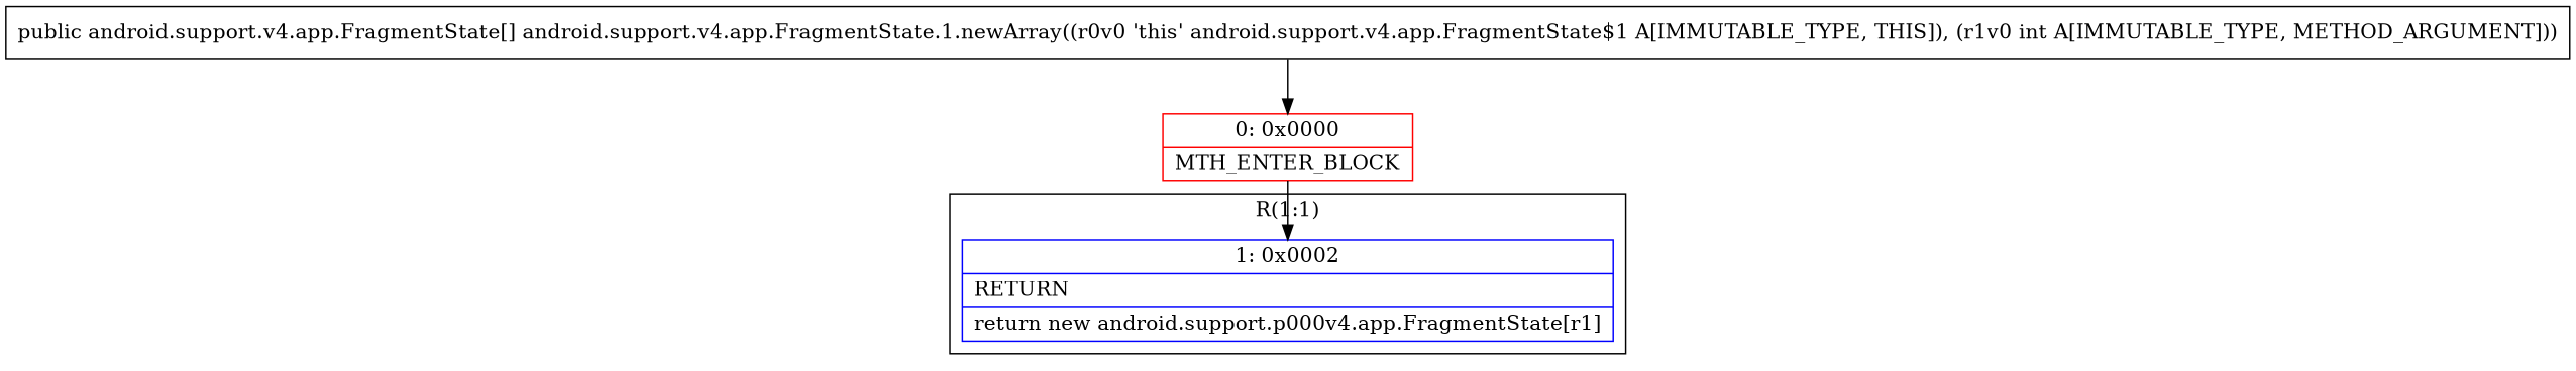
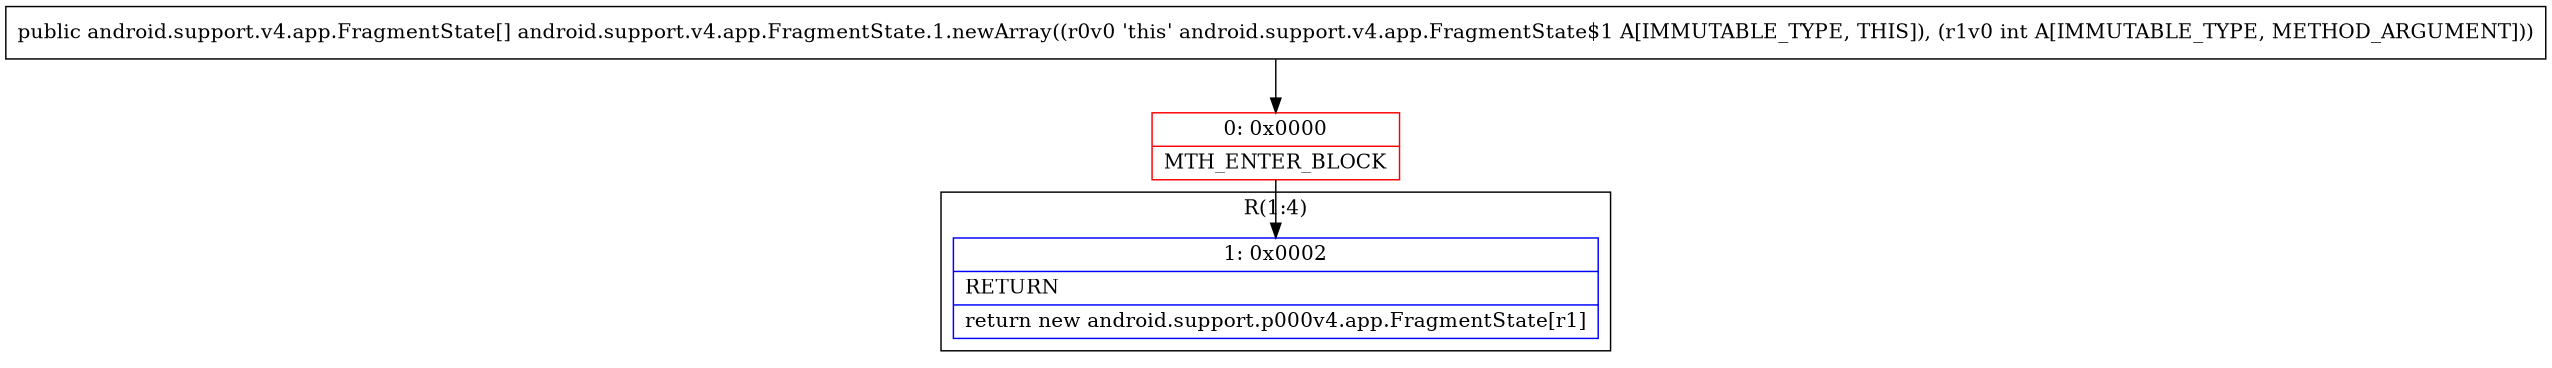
  digraph {
    node [shape=record]
    n1 [color=blue label="{1\:\ 0x0002|RETURN\l|return new android.support.p000v4.app.FragmentState[r1]\l}"]
    n2 [color=red label="{0\:\ 0x0000|MTH_ENTER_BLOCK\l}"]
    n3 [label="{public android.support.v4.app.FragmentState[] android.support.v4.app.FragmentState.1.newArray((r0v0 'this' android.support.v4.app.FragmentState$1 A[IMMUTABLE_TYPE, THIS]), (r1v0 int A[IMMUTABLE_TYPE, METHOD_ARGUMENT])) }"]
    subgraph cluster_1 {
-     label="R(1:1)"
+     label="R(1:4)"
      n1
    }
    n2 -> n1
    n3 -> n2
  }
